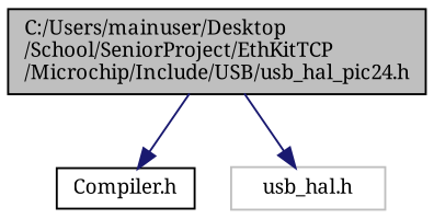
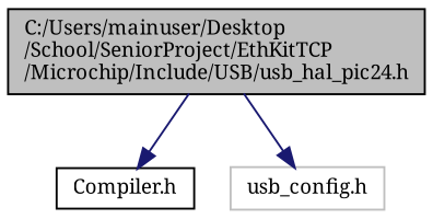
  digraph {
    fontname="Noto Serif"
    node [color=black fillcolor=white fontname="Noto Serif" fontsize=10 shape=record style=filled]
    edge [color=midnightblue fontname="Noto Serif" fontsize=10 labelfontname=Helvetica labelfontsize=10 style=solid]
    n1 [fillcolor=grey75 fontcolor=black height=0.2 label="C:/Users/mainuser/Desktop\l/School/SeniorProject/EthKitTCP\l/Microchip/Include/USB/usb_hal_pic24.h" width=0.4]
    n2 [height=0.2 label="Compiler.h" width=0.4]
-   n3 [color=grey75 height=0.2 label="usb_hal.h" width=0.4]
+   n3 [color=grey75 height=0.2 label="usb_config.h" width=0.4]
    n1 -> n2
    n1 -> n3
  }
